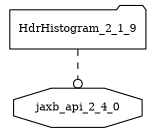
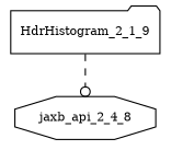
  digraph {
    node [fontsize=10.0]
    HdrHistogram_2_1_9 [shape=folder]
-   jaxb_api_2_4_0 [shape=octagon]
+   jaxb_api_2_4_0 [shape=octagon label=jaxb_api_2_4_8]
    HdrHistogram_2_1_9 -> jaxb_api_2_4_0 [style=dashed arrowhead=odot]
  }
